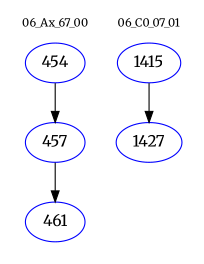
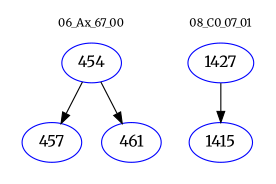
  digraph {
    fontname=Merriweather
    node [color=blue fontname=Merriweather]
    edge [color=black fontname=Merriweather]
    n1 [label=454]
    n2 [label=457]
    n3 [label=461]
    n4 [label=1415]
    n5 [label=1427]
    subgraph cluster_1 {
      color=white
      fontsize=10
      label="06_Ax_67_00"
      n1
      n2
      n3
    }
    subgraph cluster_2 {
      color=white
      fontsize=10
-     label="06_C0_07_01"
+     label="08_C0_07_01"
      n4
      n5
    }
    n1 -> n2
-   n2 -> n3
-   n4 -> n5
+   n1 -> n3
+   n5 -> n4
  }
